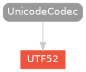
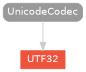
  strict digraph {
    node [fontcolor=white fontname=Helvetica fontsize=12 margin="0.07,0.05" shape=box]
-   UTF32 [color="#ee543d" fillcolor="#ee543d" height=0.3 style=filled label=UTF52]
+   UTF32 [color="#ee543d" fillcolor="#ee543d" height=0.3 style=filled]
    UnicodeCodec [color="#999999" fillcolor="#999999" height=0.3 style="filled,rounded"]
    subgraph sub_1 {
      rank=max
      UTF32
    }
    UnicodeCodec -> UTF32 [color="#cccccc"]
  }
